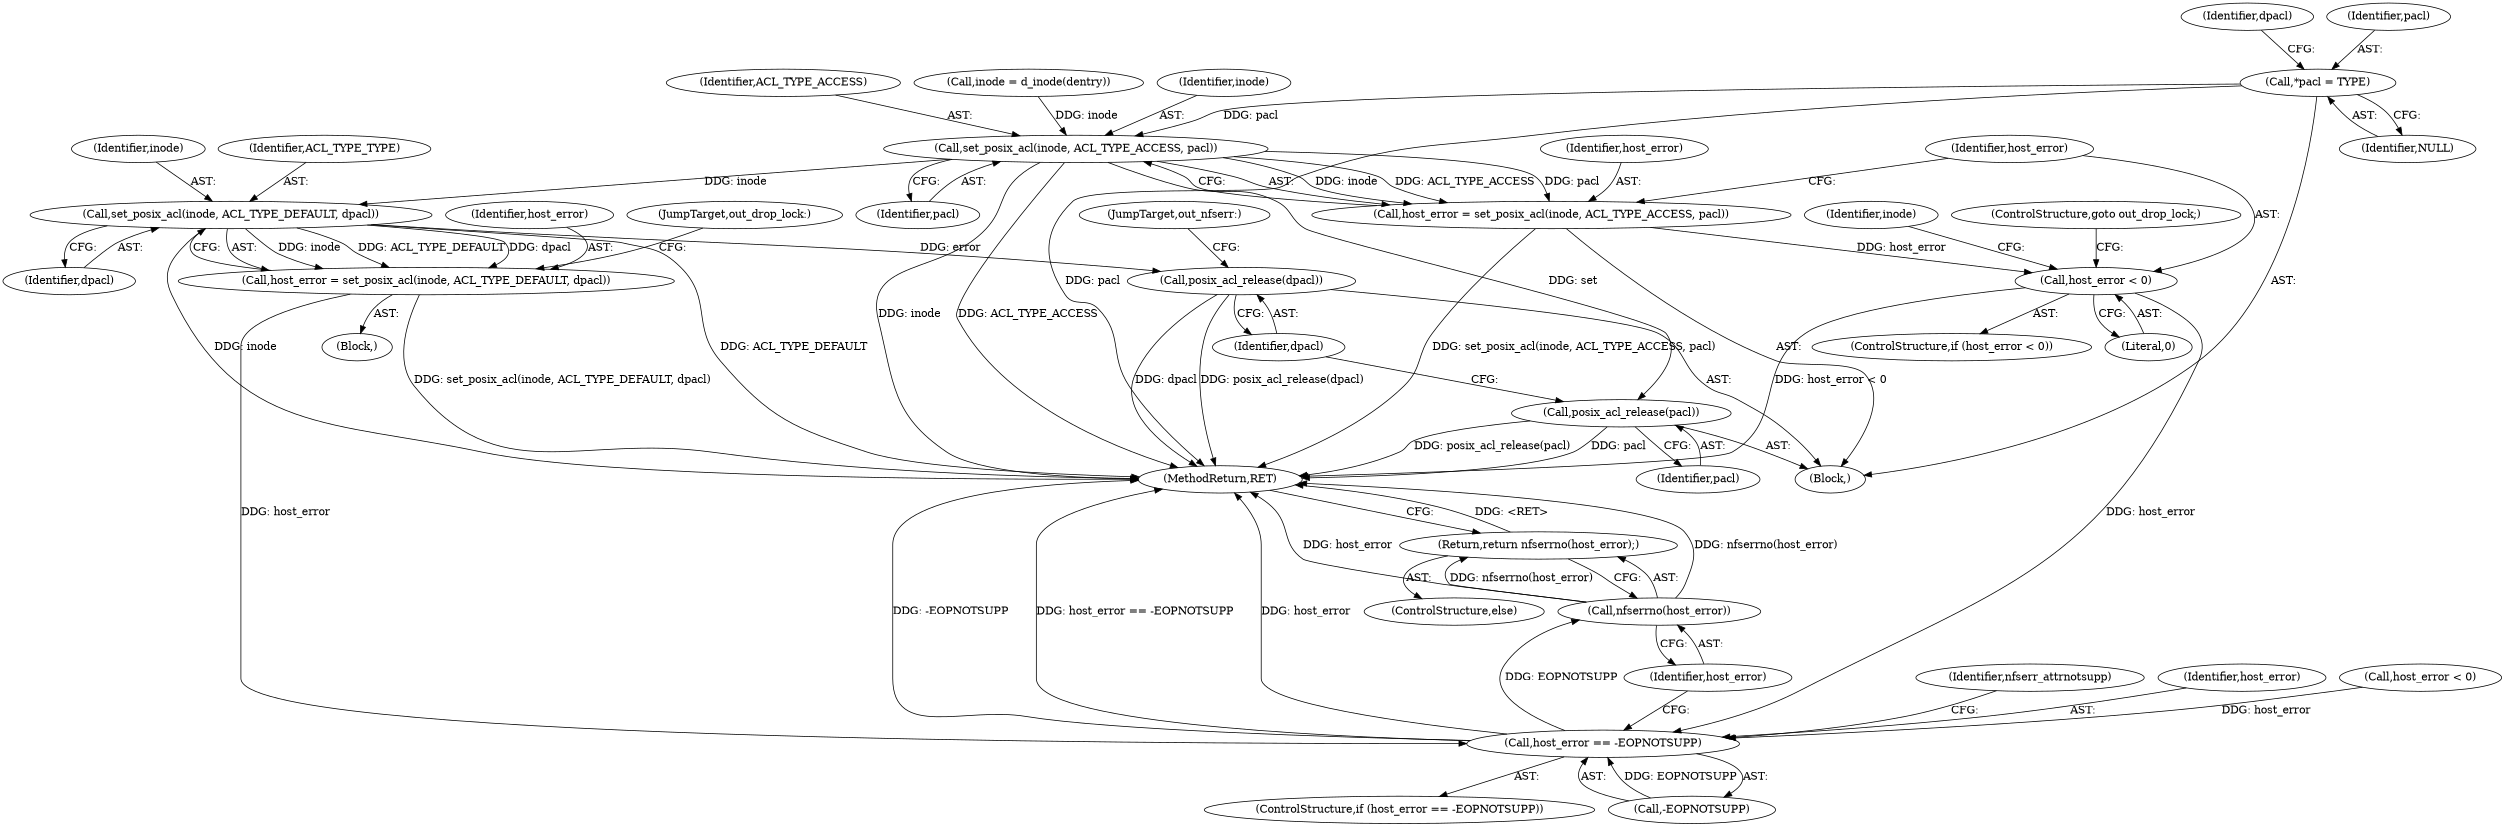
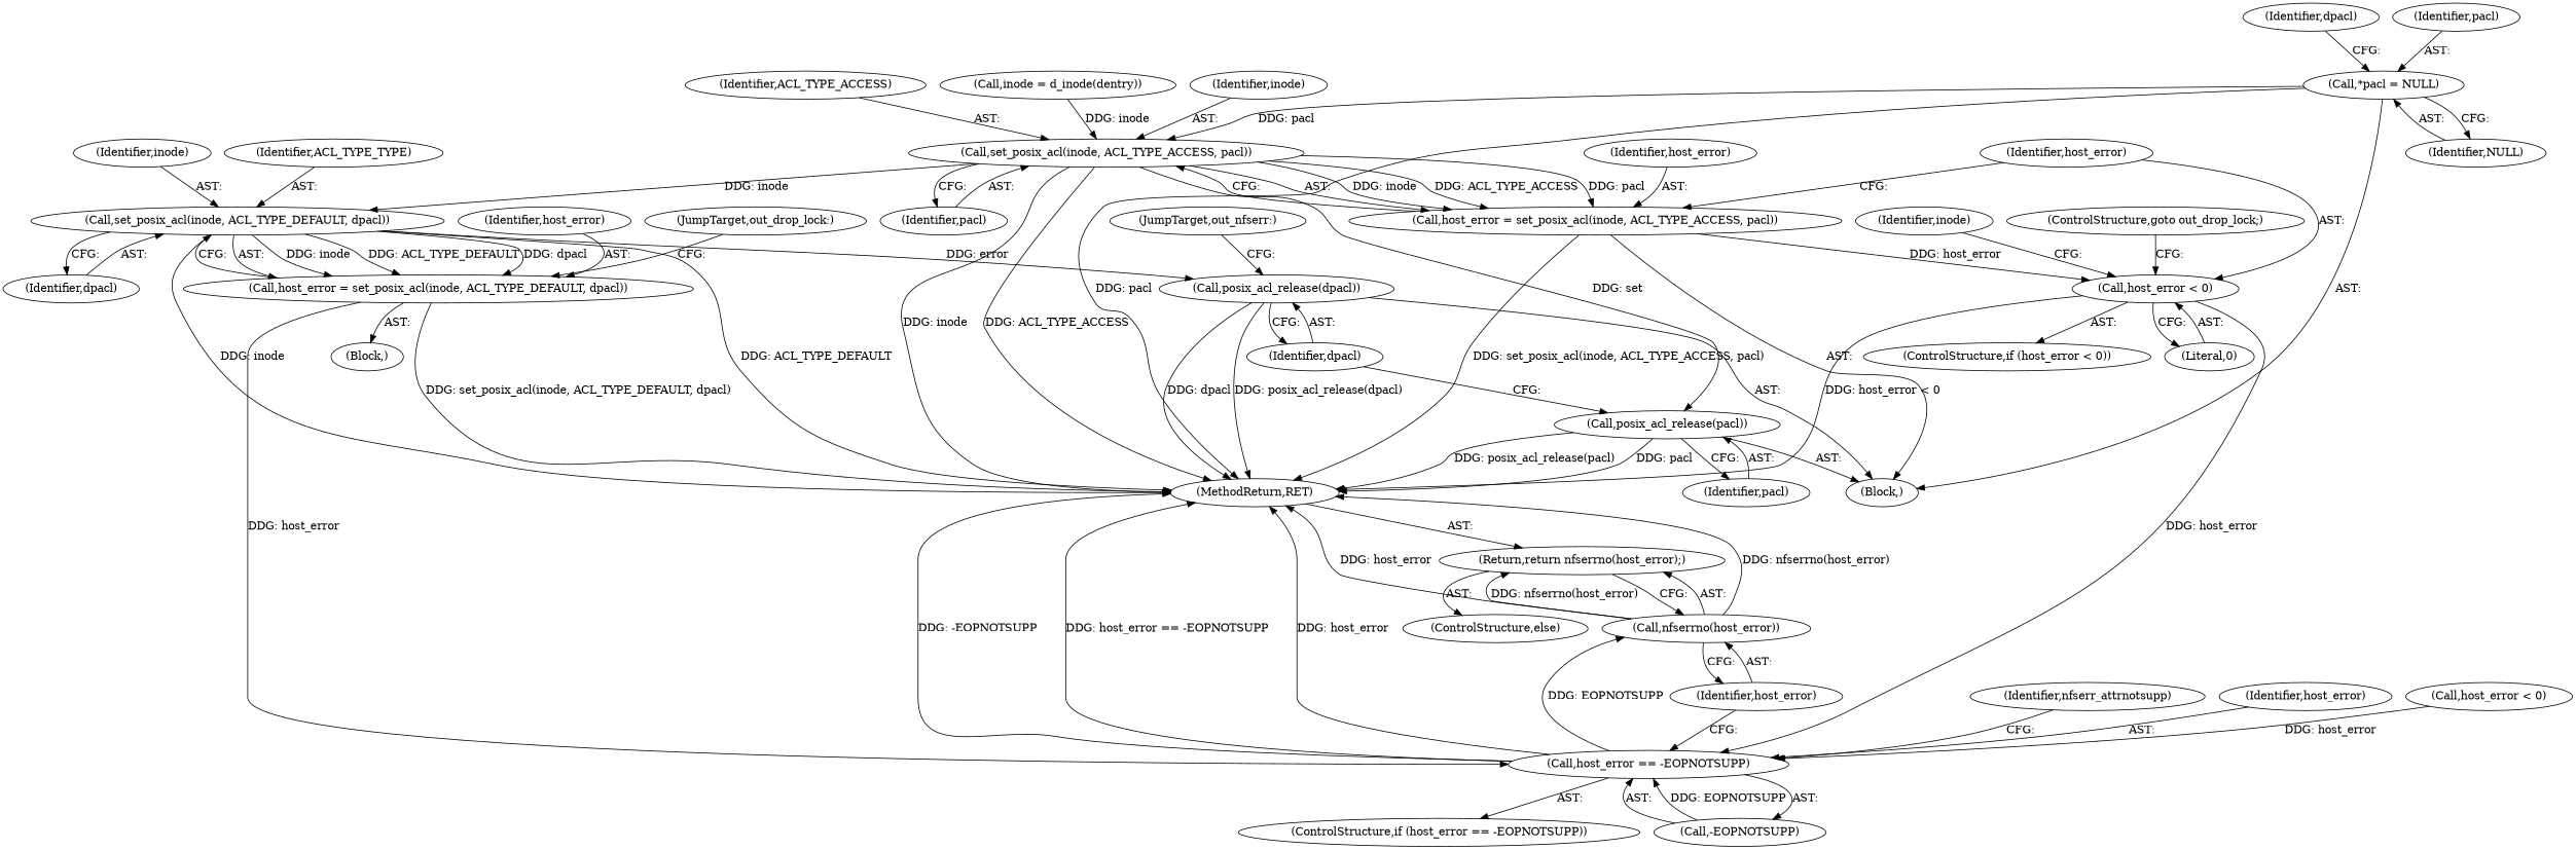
  digraph {
-   n1 [label="(Call,*pacl = TYPE)"]
+   n1 [label="(Call,*pacl = NULL)"]
    n2 [label="(Call,set_posix_acl(inode, ACL_TYPE_ACCESS, pacl))"]
    n3 [label="(Block,)"]
    n4 [label="(MethodReturn,RET)"]
    n5 [label="(Identifier,NULL)"]
    n6 [label="(Call,host_error = set_posix_acl(inode, ACL_TYPE_ACCESS, pacl))"]
    n7 [label="(Call,set_posix_acl(inode, ACL_TYPE_DEFAULT, dpacl))"]
    n8 [label="(Call,posix_acl_release(pacl))"]
    n9 [label="(Identifier,pacl)"]
    n10 [label="(Return,return nfserrno(host_error);)"]
    n11 [label="(Call,host_error < 0)"]
    n12 [label="(Call,host_error = set_posix_acl(inode, ACL_TYPE_DEFAULT, dpacl))"]
    n13 [label="(Call,posix_acl_release(dpacl))"]
    n14 [label="(Identifier,dpacl)"]
    n15 [label="(Identifier,pacl)"]
    n16 [label="(Call,host_error == -EOPNOTSUPP)"]
    n17 [label="(Literal,0)"]
    n18 [label="(ControlStructure,if (host_error < 0))"]
    n19 [label="(Call,nfserrno(host_error))"]
    n20 [label="(ControlStructure,if (host_error == -EOPNOTSUPP))"]
    n21 [label="(Call,-EOPNOTSUPP)"]
    n22 [label="(Identifier,host_error)"]
    n23 [label="(ControlStructure,else)"]
    n24 [label="(Block,)"]
    n25 [label="(Identifier,dpacl)"]
    n26 [label="(Identifier,dpacl)"]
    n27 [label="(Identifier,ACL_TYPE_ACCESS)"]
    n28 [label="(Identifier,ACL_TYPE_TYPE)"]
    n29 [label="(Identifier,nfserr_attrnotsupp)"]
    n30 [label="(JumpTarget,out_nfserr:)"]
    n31 [label="(Identifier,host_error)"]
    n32 [label="(Identifier,host_error)"]
    n33 [label="(Identifier,inode)"]
    n34 [label="(Call,inode = d_inode(dentry))"]
    n35 [label="(ControlStructure,goto out_drop_lock;)"]
    n36 [label="(Identifier,inode)"]
    n37 [label="(Identifier,pacl)"]
    n38 [label="(Identifier,host_error)"]
    n39 [label="(JumpTarget,out_drop_lock:)"]
    n40 [label="(Identifier,host_error)"]
    n41 [label="(Identifier,inode)"]
    n42 [label="(Call,host_error < 0)"]
    n1 -> n2 [label="DDG: pacl"]
    n1 -> n3 [label="AST: "]
    n1 -> n4 [label="DDG: pacl"]
    n1 -> n5 [label="CFG: "]
    n2 -> n4 [label="DDG: inode"]
    n2 -> n4 [label="DDG: ACL_TYPE_ACCESS"]
    n2 -> n6 [label="AST: "]
    n2 -> n6 [label="DDG: inode"]
    n2 -> n6 [label="DDG: ACL_TYPE_ACCESS"]
    n2 -> n6 [label="DDG: pacl"]
    n2 -> n7 [label="DDG: inode"]
    n2 -> n8 [label="DDG: set"]
    n2 -> n9 [label="CFG: "]
-   n4 -> n10 [label="CFG: "]
+   n4 -> n10 [label="AST: "]
    n5 -> n1 [label="AST: "]
    n6 -> n2 [label="CFG: "]
    n6 -> n3 [label="AST: "]
    n6 -> n4 [label="DDG: set_posix_acl(inode, ACL_TYPE_ACCESS, pacl)"]
    n6 -> n11 [label="DDG: host_error"]
    n7 -> n4 [label="DDG: ACL_TYPE_DEFAULT"]
    n7 -> n4 [label="DDG: inode"]
    n7 -> n12 [label="AST: "]
    n7 -> n12 [label="DDG: inode"]
    n7 -> n12 [label="DDG: ACL_TYPE_DEFAULT"]
    n7 -> n12 [label="DDG: dpacl"]
    n7 -> n13 [label="DDG: error"]
    n7 -> n14 [label="CFG: "]
    n8 -> n3 [label="AST: "]
    n8 -> n4 [label="DDG: pacl"]
    n8 -> n4 [label="DDG: posix_acl_release(pacl)"]
    n8 -> n15 [label="CFG: "]
    n9 -> n2 [label="AST: "]
-   n10 -> n4 [label="DDG: <RET>"]
    n10 -> n19 [label="CFG: "]
    n10 -> n23 [label="AST: "]
    n11 -> n4 [label="DDG: host_error < 0"]
    n11 -> n16 [label="DDG: host_error"]
    n11 -> n17 [label="CFG: "]
    n11 -> n18 [label="AST: "]
    n12 -> n4 [label="DDG: set_posix_acl(inode, ACL_TYPE_DEFAULT, dpacl)"]
    n12 -> n7 [label="CFG: "]
    n12 -> n16 [label="DDG: host_error"]
    n12 -> n24 [label="AST: "]
    n13 -> n3 [label="AST: "]
    n13 -> n4 [label="DDG: posix_acl_release(dpacl)"]
    n13 -> n4 [label="DDG: dpacl"]
    n13 -> n25 [label="CFG: "]
    n14 -> n7 [label="AST: "]
    n15 -> n8 [label="AST: "]
    n16 -> n4 [label="DDG: host_error"]
    n16 -> n4 [label="DDG: -EOPNOTSUPP"]
    n16 -> n4 [label="DDG: host_error == -EOPNOTSUPP"]
    n16 -> n19 [label="DDG: EOPNOTSUPP"]
    n16 -> n20 [label="AST: "]
    n16 -> n21 [label="AST: "]
    n17 -> n11 [label="AST: "]
    n19 -> n4 [label="DDG: host_error"]
    n19 -> n4 [label="DDG: nfserrno(host_error)"]
    n19 -> n10 [label="AST: "]
    n19 -> n10 [label="DDG: nfserrno(host_error)"]
    n19 -> n22 [label="CFG: "]
    n21 -> n16 [label="AST: "]
    n21 -> n16 [label="DDG: EOPNOTSUPP"]
    n22 -> n16 [label="CFG: "]
    n22 -> n19 [label="AST: "]
    n25 -> n8 [label="CFG: "]
    n25 -> n13 [label="AST: "]
    n26 -> n1 [label="CFG: "]
    n27 -> n2 [label="AST: "]
    n28 -> n7 [label="AST: "]
    n29 -> n16 [label="CFG: "]
    n30 -> n13 [label="CFG: "]
    n31 -> n6 [label="AST: "]
    n32 -> n12 [label="AST: "]
    n33 -> n11 [label="CFG: "]
    n34 -> n2 [label="DDG: inode"]
    n35 -> n11 [label="CFG: "]
    n36 -> n2 [label="AST: "]
    n37 -> n1 [label="AST: "]
    n38 -> n16 [label="AST: "]
    n39 -> n12 [label="CFG: "]
    n40 -> n6 [label="CFG: "]
    n40 -> n11 [label="AST: "]
    n41 -> n7 [label="AST: "]
    n42 -> n16 [label="DDG: host_error"]
  }
